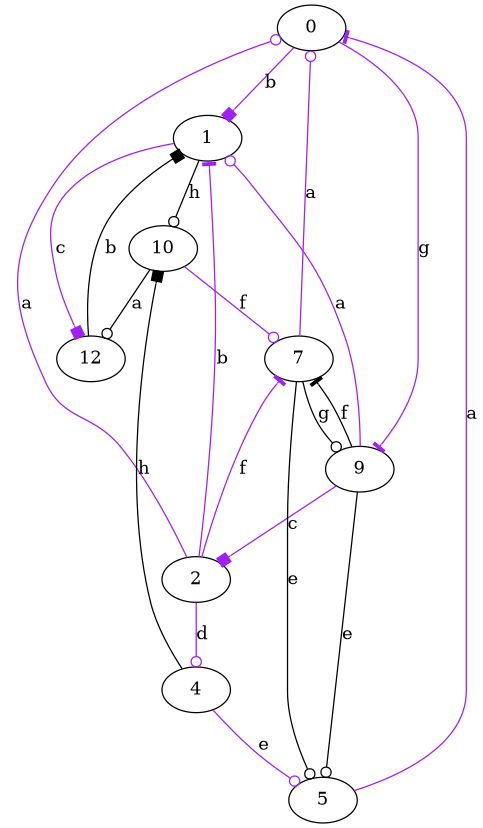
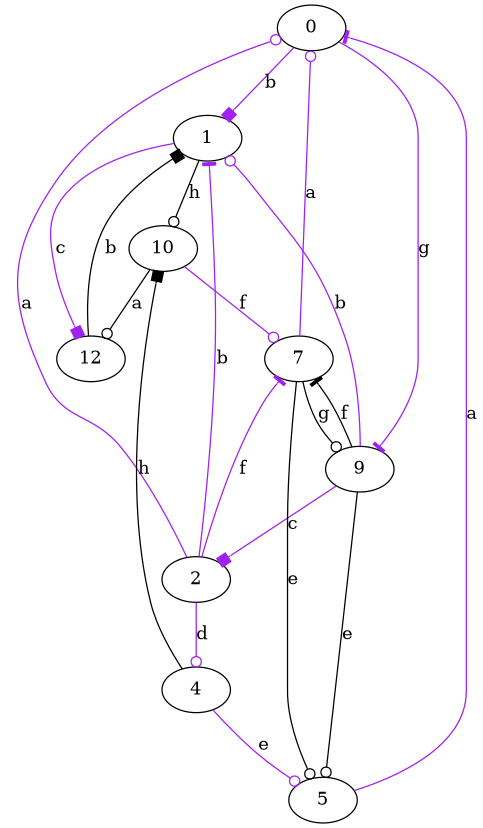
  strict digraph {
    fontname="DejaVu Serif"
    node [fontname="DejaVu Serif"]
    edge [arrowhead=odot color=purple fontname="DejaVu Serif"]
    0
    1
    9
    10
    12
    2
    7
    5
    4
    0 -> 1 [arrowhead=box label=b]
    0 -> 9 [arrowhead=tee label=g]
    1 -> 10 [color=black label=h]
    1 -> 12 [arrowhead=box label=c]
-   9 -> 1 [label=a]
+   9 -> 1 [label=b]
    9 -> 2 [arrowhead=box label=c]
    9 -> 7 [arrowhead=tee color=black label=f]
    9 -> 5 [color=black label=e]
    10 -> 12 [color=black label=a]
    10 -> 7 [label=f]
    12 -> 1 [arrowhead=box color=black label=b]
    2 -> 0 [label=a]
    2 -> 1 [arrowhead=tee label=b]
    2 -> 7 [arrowhead=tee label=f]
    2 -> 4 [label=d]
    7 -> 0 [label=a]
    7 -> 9 [color=black label=g]
    7 -> 5 [color=black label=e]
    5 -> 0 [arrowhead=tee label=a]
    4 -> 10 [arrowhead=box color=black label=h]
    4 -> 5 [label=e]
  }
